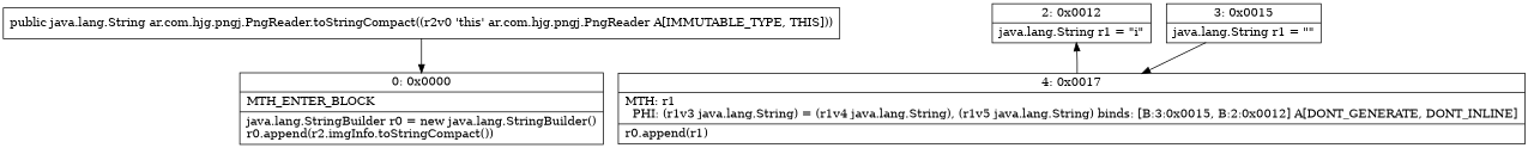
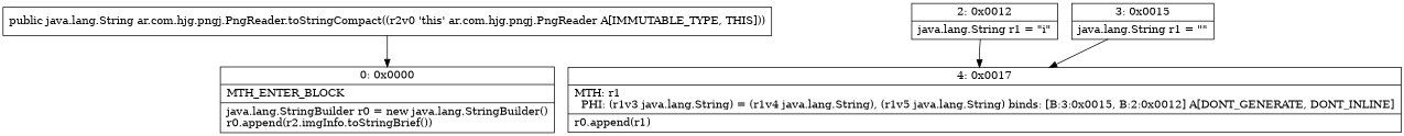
  digraph {
    node [shape=record]
-   n1 [label="{0\:\ 0x0000|MTH_ENTER_BLOCK\l|java.lang.StringBuilder r0 = new java.lang.StringBuilder()\lr0.append(r2.imgInfo.toStringCompact())\l}"]
+   n1 [label="{0\:\ 0x0000|MTH_ENTER_BLOCK\l|java.lang.StringBuilder r0 = new java.lang.StringBuilder()\lr0.append(r2.imgInfo.toStringBrief())\l}"]
    n2 [label="{2\:\ 0x0012|java.lang.String r1 = \"i\"\l}"]
    n3 [label="{4\:\ 0x0017|MTH: r1 \l  PHI: (r1v3 java.lang.String) = (r1v4 java.lang.String), (r1v5 java.lang.String) binds: [B:3:0x0015, B:2:0x0012] A[DONT_GENERATE, DONT_INLINE]\l|r0.append(r1)\l}"]
    n4 [label="{3\:\ 0x0015|java.lang.String r1 = \"\"\l}"]
    n5 [label="{public java.lang.String ar.com.hjg.pngj.PngReader.toStringCompact((r2v0 'this' ar.com.hjg.pngj.PngReader A[IMMUTABLE_TYPE, THIS])) }"]
-   n3 -> n2
+   n2 -> n3
    n4 -> n3
    n5 -> n1
  }
